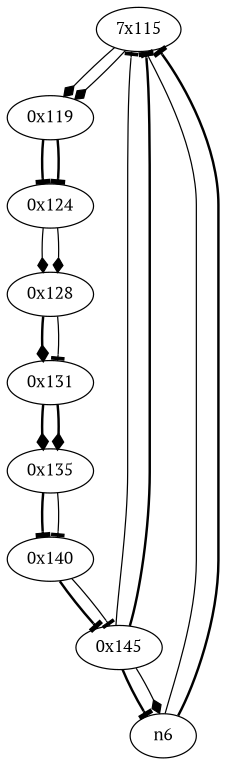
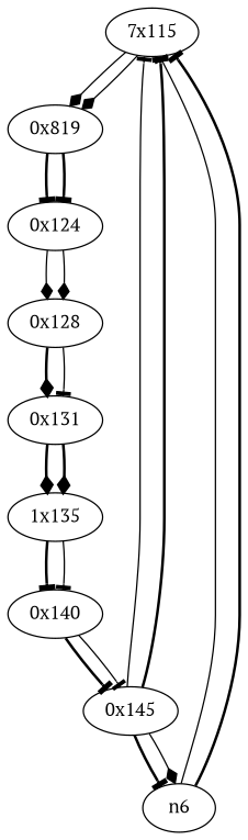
  digraph {
    fontname="PT Serif"
    node [fontname="PT Serif"]
    edge [arrowhead=tee fontname="PT Serif" style=solid]
    n1 [label="7x115"]
-   n2 [label="0x119"]
+   n2 [label="0x819"]
    n3 [label="0x124"]
    n4 [label="0x128"]
    n5 [label="0x131"]
-   n6 [label="0x135"]
+   n6 [label="1x135"]
    n7 [label="0x140"]
    n8 [label="0x145"]
    n9 [label=n6]
    n1 -> n2 [arrowhead=diamond]
    n1 -> n2 [arrowhead=diamond]
    n2 -> n3 [style=bold]
    n2 -> n3 [style=bold]
    n3 -> n4 [arrowhead=diamond]
    n3 -> n4 [arrowhead=diamond]
    n4 -> n5 [arrowhead=diamond style=bold]
    n4 -> n5
    n5 -> n6 [arrowhead=diamond style=bold]
    n5 -> n6 [arrowhead=diamond style=bold]
    n6 -> n7 [style=bold]
    n6 -> n7
    n7 -> n8 [style=bold]
    n7 -> n8
    n8 -> n1
    n8 -> n1 [style=bold]
    n8 -> n9 [style=bold]
    n8 -> n9 [arrowhead=diamond]
    n9 -> n1
    n9 -> n1 [style=bold]
  }
